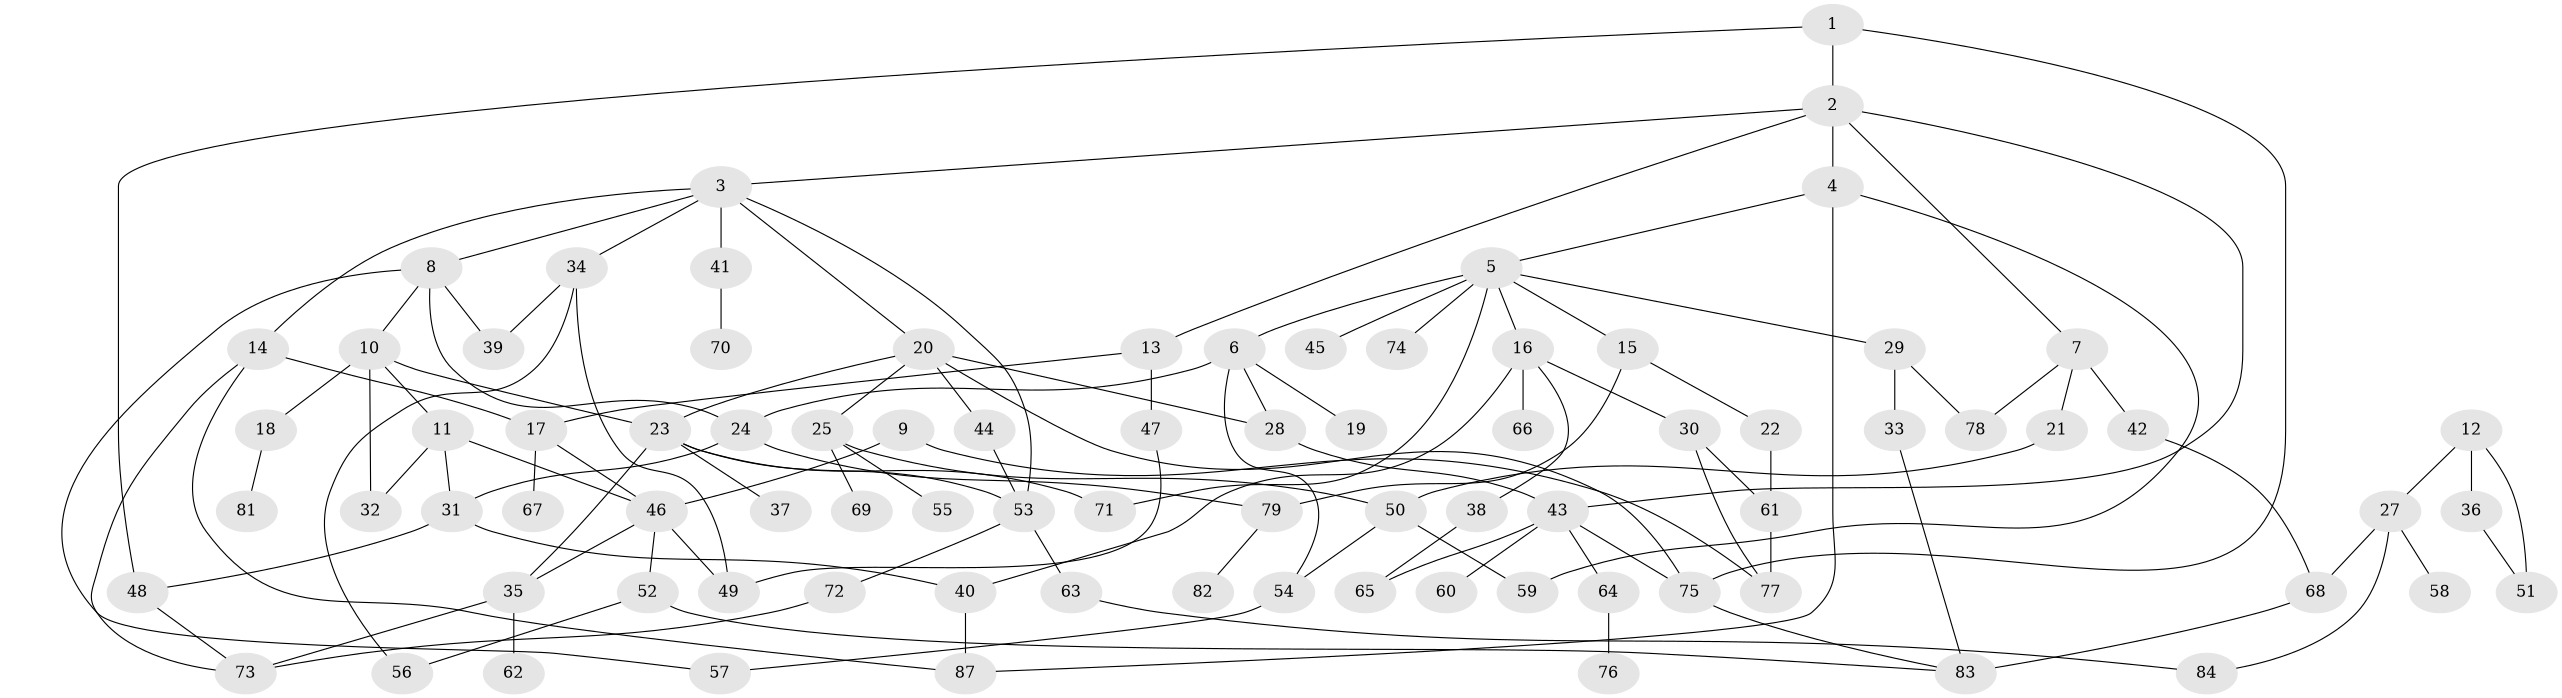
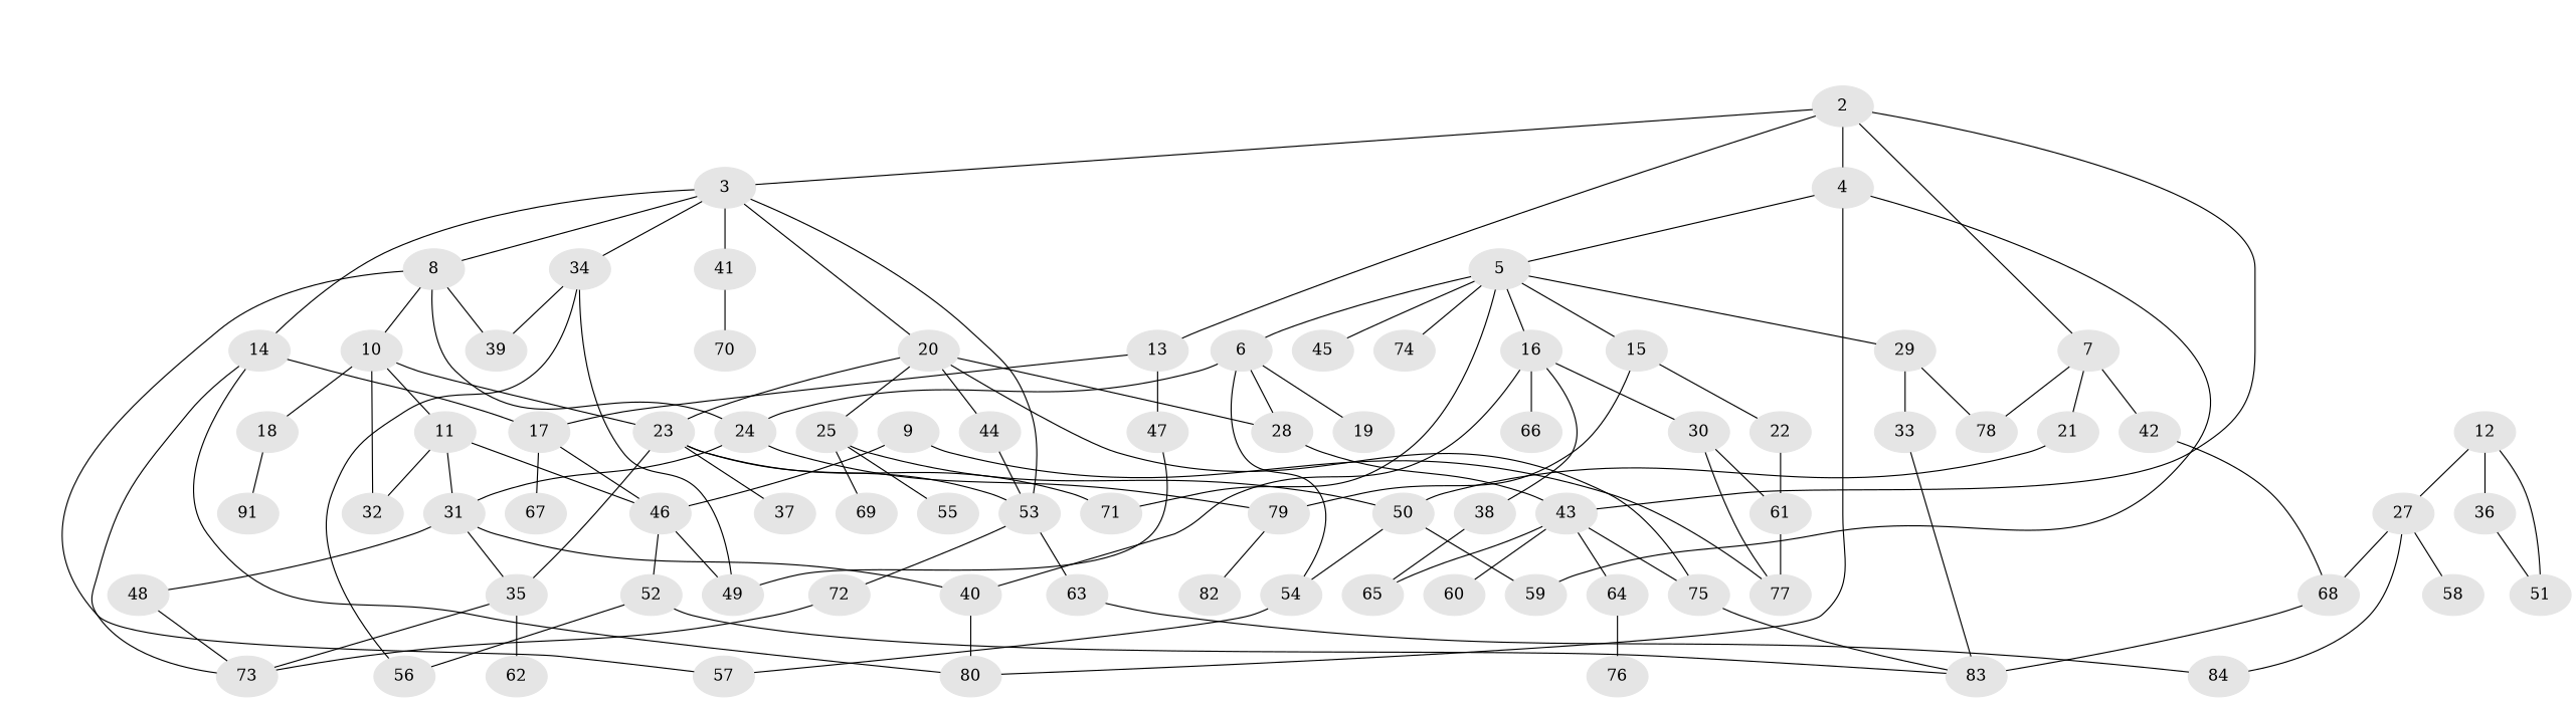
  graph {
    node [color=gray90 style=filled]
-   1
    2
    48
    75
    3
    4
    7
    13
    43
    73
    83
    8
    14
    20
    34
    41
    53
    5
    59
-   80 [label=87]
+   80
    21
    42
    78
    9
    46
    77
    17
    47
    65
    60
    64
    24
    10
    39
    57
    28
    23
    25
    44
    49
    56
    70
    63
    72
    6
    15
    16
    29
    45
    71
    74
    19
    54
    22
    79
    30
    38
    40
    66
    33
    31
    50
    68
    11
    18
    32
    52
-   81
+   81 [label=91]
    35
    37
    12
    27
    36
    51
    58
    84
    67
    61
    82
    55
    69
    62
    76
-   1 -- 2
-   1 -- 48
-   1 -- 75
    2 -- 3
    2 -- 4
    2 -- 7
    2 -- 13
    2 -- 43
    48 -- 73
    75 -- 83
    3 -- 8
    3 -- 14
    3 -- 20
    3 -- 34
    3 -- 41
    3 -- 53
    4 -- 5
    4 -- 59
    4 -- 80
    7 -- 21
    7 -- 42
    7 -- 78
    13 -- 17
    13 -- 47
    43 -- 75
    43 -- 65
    43 -- 60
    43 -- 64
    8 -- 24
    8 -- 10
    8 -- 39
    8 -- 57
    14 -- 73
    14 -- 80
    14 -- 17
    20 -- 75
    20 -- 28
    20 -- 23
    20 -- 25
    20 -- 44
    34 -- 39
    34 -- 49
    34 -- 56
    41 -- 70
    53 -- 63
    53 -- 72
    5 -- 6
    5 -- 15
    5 -- 16
    5 -- 29
    5 -- 45
    5 -- 71
    5 -- 74
    21 -- 50
    42 -- 68
    9 -- 46
    9 -- 77
    46 -- 49
    46 -- 52
    17 -- 46
    17 -- 67
    47 -- 49
    64 -- 76
    24 -- 79
    24 -- 31
    10 -- 23
    10 -- 11
    10 -- 18
    10 -- 32
    28 -- 43
    23 -- 53
    23 -- 71
    23 -- 35
    23 -- 37
    25 -- 50
    25 -- 55
    25 -- 69
    44 -- 53
    63 -- 84
    72 -- 73
    6 -- 24
    6 -- 28
    6 -- 19
    6 -- 54
    15 -- 22
    15 -- 79
    16 -- 30
    16 -- 38
    16 -- 40
    16 -- 66
    29 -- 78
    29 -- 33
    54 -- 57
    22 -- 61
    79 -- 82
    30 -- 77
    30 -- 61
    38 -- 65
    40 -- 80
    33 -- 83
    31 -- 48
    31 -- 40
-   46 -- 35
+   31 -- 35
    50 -- 59
    50 -- 54
    68 -- 83
    11 -- 46
    11 -- 31
    11 -- 32
    18 -- 81
    52 -- 83
    52 -- 56
    35 -- 73
    35 -- 62
    12 -- 27
    12 -- 36
    12 -- 51
    27 -- 68
    27 -- 58
    27 -- 84
    36 -- 51
    61 -- 77
  }
